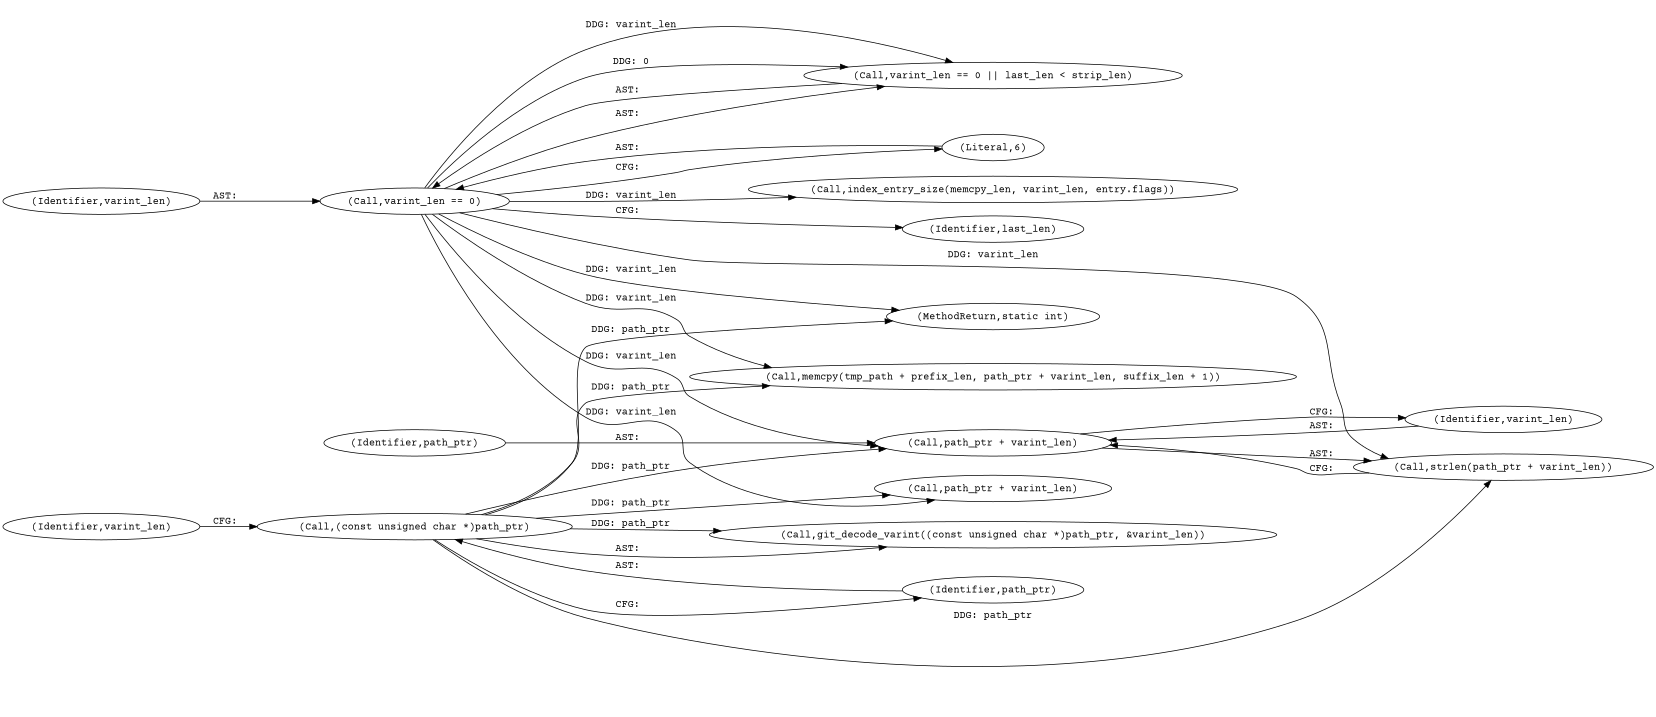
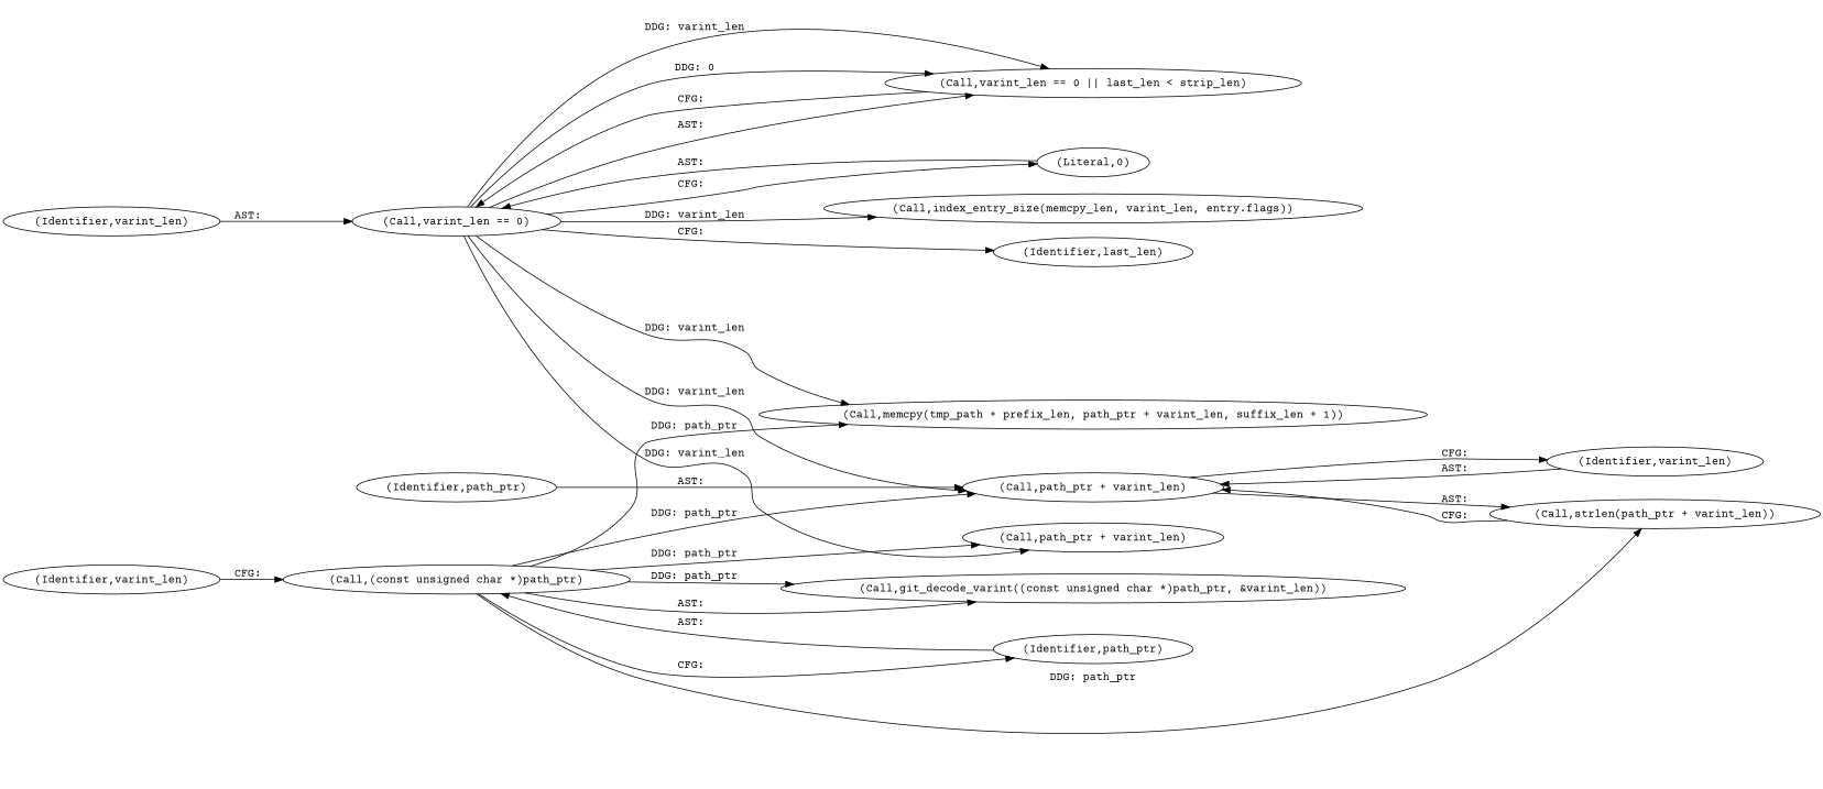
  digraph {
    fontname="Courier Prime"
    rankdir=LR
    node [fontname="Courier Prime"]
    edge [fontname="Courier Prime"]
    n1 [label="(Call,path_ptr + varint_len)"]
    n2 [label="(Identifier,varint_len)"]
    n3 [label="(Call,strlen(path_ptr + varint_len))"]
    n4 [label="(Call,(const unsigned char *)path_ptr)"]
    n5 [label="(Call,git_decode_varint((const unsigned char *)path_ptr, &varint_len))"]
    n6 [label="(Call,path_ptr + varint_len)"]
-   n7 [label="(MethodReturn,static int)"]
    n8 [label="(Identifier,path_ptr)"]
    n9 [label="(Call,memcpy(tmp_path + prefix_len, path_ptr + varint_len, suffix_len + 1))"]
    n10 [label="(Call,varint_len == 0)"]
    n11 [label="(Call,varint_len == 0 || last_len < strip_len)"]
-   n12 [label="(Literal,6)"]
+   n12 [label="(Literal,0)"]
    n13 [label="(Call,index_entry_size(memcpy_len, varint_len, entry.flags))"]
    n14 [label="(Identifier,last_len)"]
    n15 [label="(Identifier,path_ptr)"]
    n16 [label="(Identifier,varint_len)"]
    n17 [label="(Identifier,varint_len)"]
    n1 -> n2 [label="CFG: "]
    n1 -> n3 [label="AST: "]
    n2 -> n1 [label="AST: "]
    n3 -> n1 [label="CFG: "]
    n4 -> n1 [label="DDG: path_ptr"]
    n4 -> n3 [label="DDG: path_ptr"]
    n4 -> n5 [label="AST: "]
    n4 -> n5 [label="DDG: path_ptr"]
    n4 -> n6 [label="DDG: path_ptr"]
-   n4 -> n7 [label="DDG: path_ptr"]
    n4 -> n8 [label="CFG: "]
    n4 -> n9 [label="DDG: path_ptr"]
    n8 -> n4 [label="AST: "]
    n10 -> n1 [label="DDG: varint_len"]
-   n10 -> n3 [label="DDG: varint_len"]
    n10 -> n6 [label="DDG: varint_len"]
-   n10 -> n7 [label="DDG: varint_len"]
    n10 -> n9 [label="DDG: varint_len"]
    n10 -> n11 [label="AST: "]
    n10 -> n11 [label="DDG: varint_len"]
    n10 -> n11 [label="DDG: 0"]
    n10 -> n12 [label="CFG: "]
    n10 -> n13 [label="DDG: varint_len"]
    n10 -> n14 [label="CFG: "]
-   n11 -> n10 [label="AST: "]
+   n11 -> n10 [label="CFG: "]
    n12 -> n10 [label="AST: "]
    n15 -> n1 [label="AST: "]
    n16 -> n4 [label="CFG: "]
    n17 -> n10 [label="AST: "]
  }
